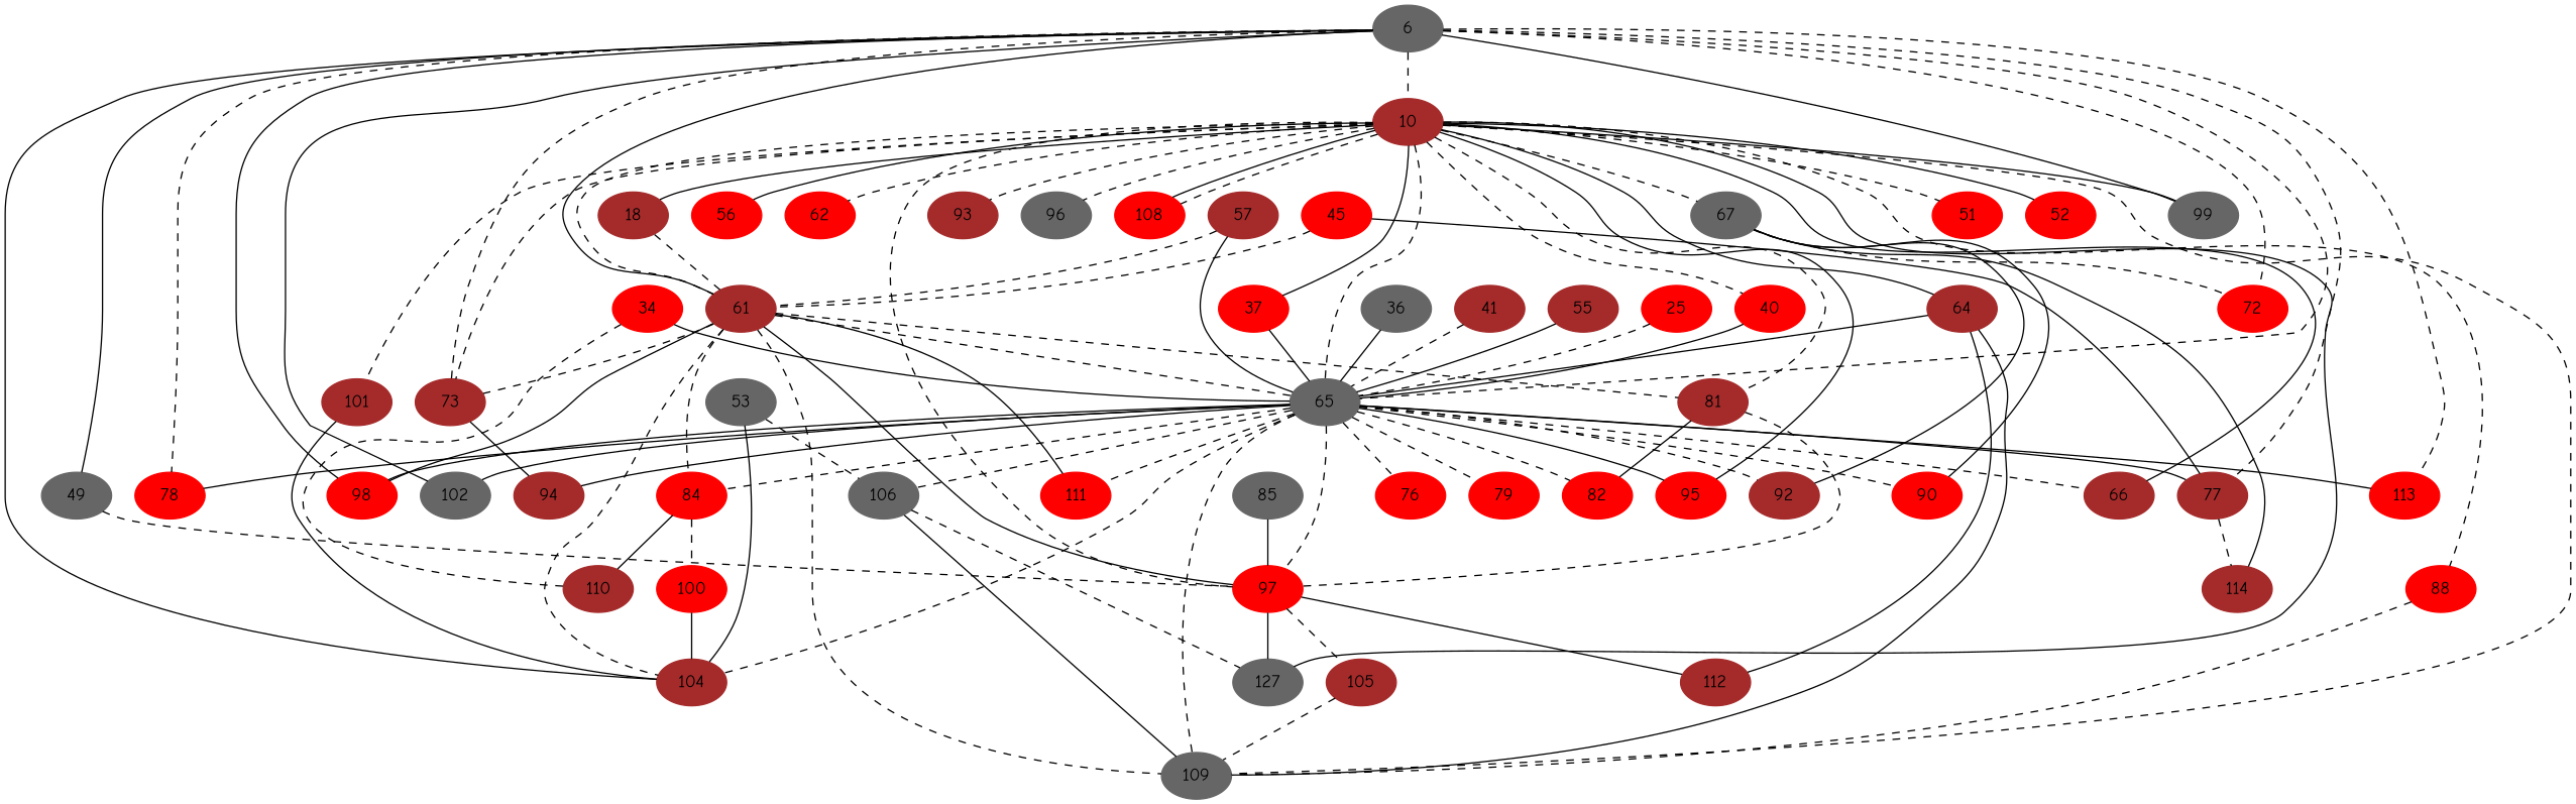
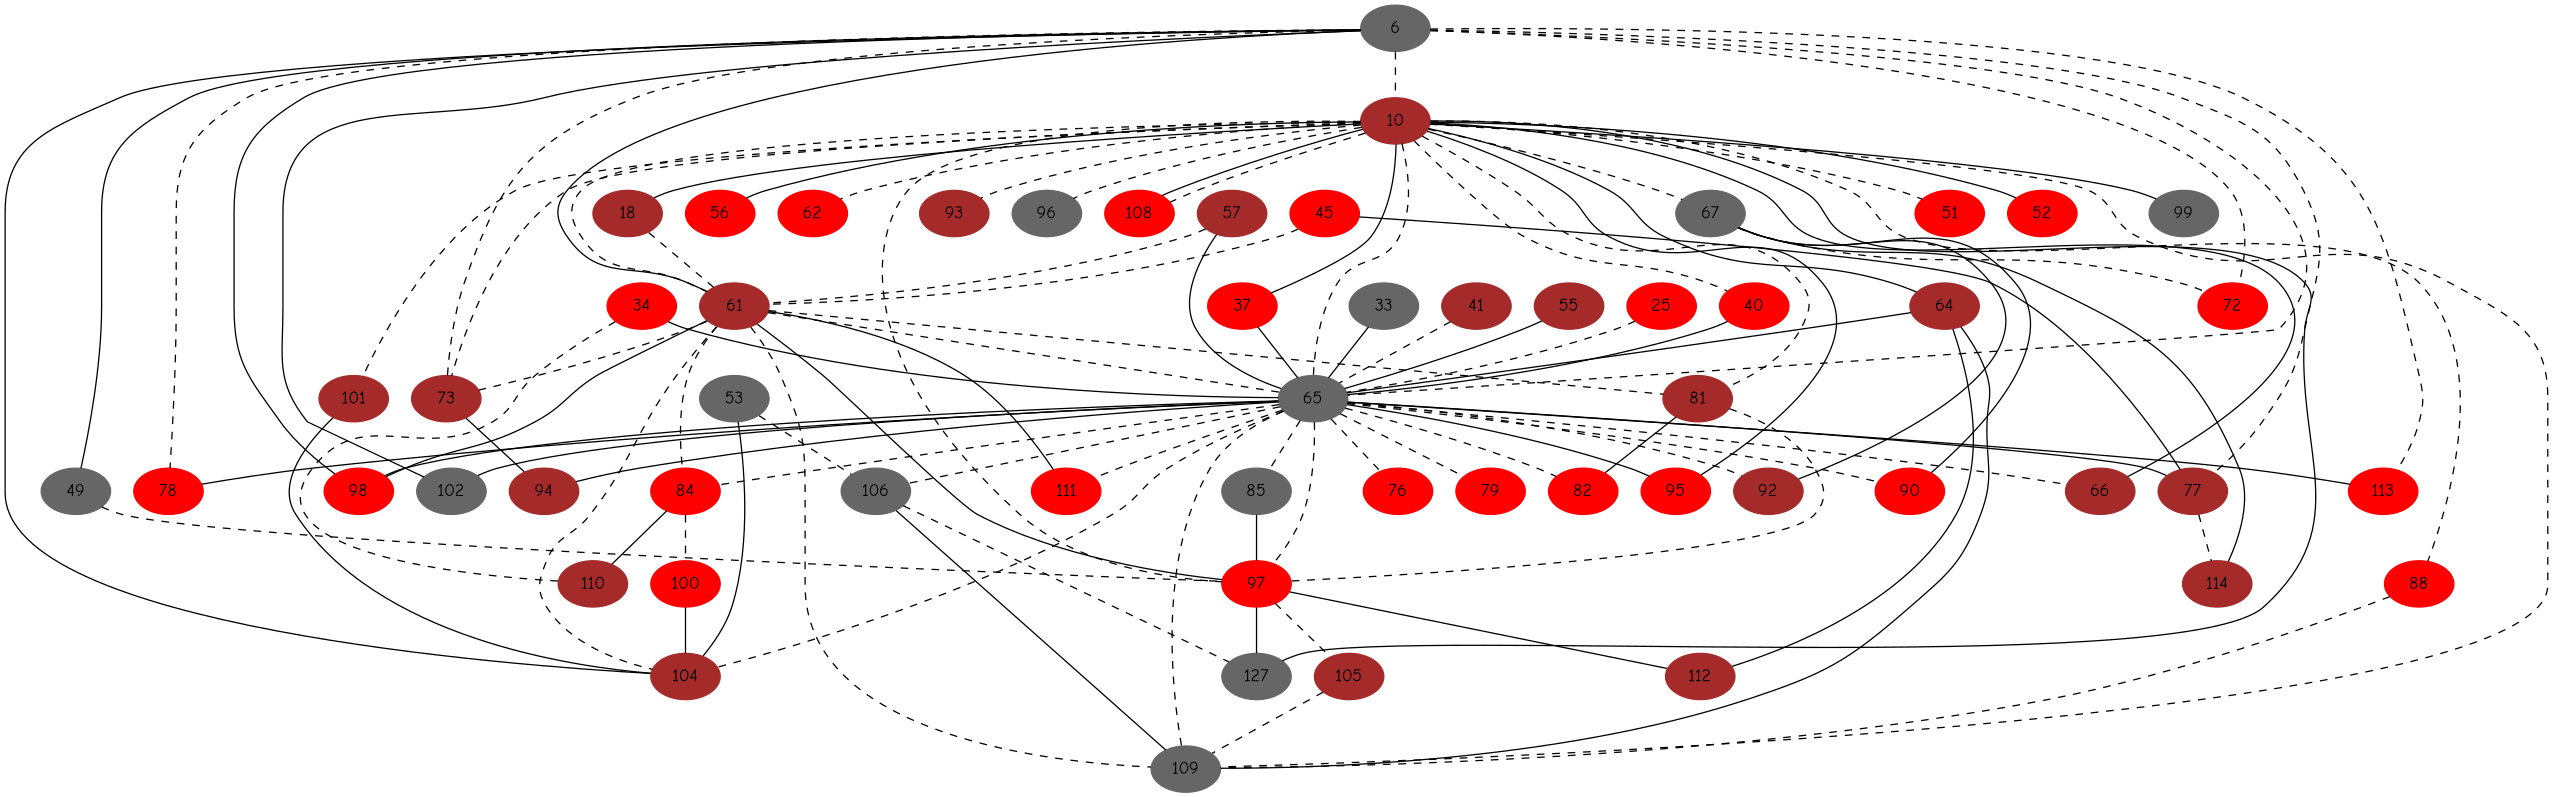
  graph {
    fontname="Comic Neue"
    node [color=red fontname="Comic Neue" style=filled]
    edge [fontname="Comic Neue" style=dashed]
    6 [color=gray40 super="+3"]
    10 [color=brown super="+9"]
    49 [color=gray40 super="+44"]
    61 [color=brown super="+53+2"]
    65 [color=gray40 super="+26+36+11+4+7"]
    72
    73 [color=brown super="+32"]
    77 [color=brown super="+28"]
    78
    98 [super="+68"]
    99 [color=gray40]
    102 [color=gray40 super="+17"]
    104 [color=brown super="+86"]
    113 [super="+38+103"]
    18 [color=brown]
    37 [super="+15+24"]
    40
    51
    52
    56
    62
    64 [color=brown super="+22"]
    66 [color=brown]
    67 [color=gray40]
    81 [color=brown super="+69"]
    88
    93 [color=brown]
    95
    96 [color=gray40]
    97 [super="+30+74+29+71+87+91+89"]
    101 [color=brown]
    n32 [color=gray40 label=127 super="+50"]
    108
    109 [color=gray40 super="+35+48+70+75"]
    84 [super="+27+14+59"]
    111
    106 [color=gray40 super="+21+46"]
    76
    79
    82
    85 [color=gray40 super="+42"]
    90
    92 [color=brown]
    94 [color=brown]
    114 [color=brown]
    112 [color=brown]
    105 [color=brown]
    25
-   33 [color=gray40 label=36]
+   33 [color=gray40]
    34
    110 [color=brown]
    41 [color=brown]
    45
    55 [color=brown]
    57 [color=brown]
    100
    n57 [color=gray40 label=53]
    6 -- 10 [weight=6]
    6 -- 49 [style=solid]
    6 -- 61 [style=solid weight=4]
    6 -- 65 [weight=7]
    6 -- 72
    6 -- 73
    6 -- 77
    6 -- 78
    6 -- 98 [style=solid weight=2]
-   6 -- 99 [style=solid]
    6 -- 102 [style=solid weight=2]
    6 -- 104 [style=solid]
    6 -- 113 [weight=2]
    10 -- 61 [weight=7]
    10 -- 65 [weight=9]
    10 -- 73
    10 -- 99 [style=solid]
    10 -- 18 [style=solid]
    10 -- 37 [style=solid weight=2]
    10 -- 40
    10 -- 51 [weight=2]
    10 -- 52 [style=solid]
    10 -- 56 [style=solid weight=2]
    10 -- 62 [weight=2]
    10 -- 64 [style=solid]
    10 -- 66 [style=solid]
    10 -- 67 [weight=2]
    10 -- 81
    10 -- 88
    10 -- 93 [weight=2]
    10 -- 95 [style=solid]
    10 -- 96 [weight=2]
    10 -- 97 [weight=4]
    10 -- 101
    10 -- n32 [style=solid]
    10 -- 108 [style=solid]
    10 -- 108
    10 -- 109 [weight=2]
    49 -- 97 [weight=2]
    61 -- 65 [weight=7]
    61 -- 73
    61 -- 98 [style=solid]
    61 -- 104 [weight=2]
    61 -- 81
    61 -- 97 [style=solid weight=3]
    61 -- 109 [weight=4]
    61 -- 84 [weight=3]
    61 -- 111 [style=solid]
    65 -- 77 [style=solid weight=2]
    65 -- 78 [style=solid]
    65 -- 98 [style=solid]
    65 -- 102 [style=solid]
    65 -- 104 [weight=3]
    65 -- 113 [style=solid weight=2]
    65 -- 66
    65 -- 95 [style=solid]
    65 -- 97 [weight=6]
    65 -- 109 [weight=5]
    65 -- 84 [weight=2]
    65 -- 111
    65 -- 106 [weight=4]
    65 -- 76
    65 -- 79
    65 -- 82
+   65 -- 85 [weight=2]
    65 -- 90
    65 -- 92
    65 -- 94 [style=solid]
    73 -- 94 [style=solid]
    77 -- 114
    18 -- 61
    37 -- 65 [style=solid weight=2]
    40 -- 65 [style=solid]
    64 -- 65 [style=solid]
    64 -- 109 [style=solid]
    64 -- 112 [style=solid]
    67 -- 72
    67 -- 90 [style=solid]
    67 -- 92 [style=solid]
    67 -- 114 [style=solid]
    81 -- 97
    81 -- 82 [style=solid]
    88 -- 109
    97 -- n32 [style=solid weight=2]
    97 -- 112 [style=solid]
    97 -- 105
    101 -- 104 [style=solid]
    84 -- 110 [style=solid]
    84 -- 100
    106 -- n32
    106 -- 109 [style=solid]
    85 -- 97 [style=solid]
    105 -- 109
    25 -- 65 [weight=2]
    33 -- 65 [style=solid]
    34 -- 65 [style=solid weight=2]
    34 -- 110
    41 -- 65 [weight=3]
    45 -- 61
    45 -- 77 [style=solid]
    55 -- 65 [style=solid weight=2]
    57 -- 61
    57 -- 65 [style=solid]
    100 -- 104 [style=solid]
    n57 -- 104 [style=solid]
    n57 -- 106
  }
